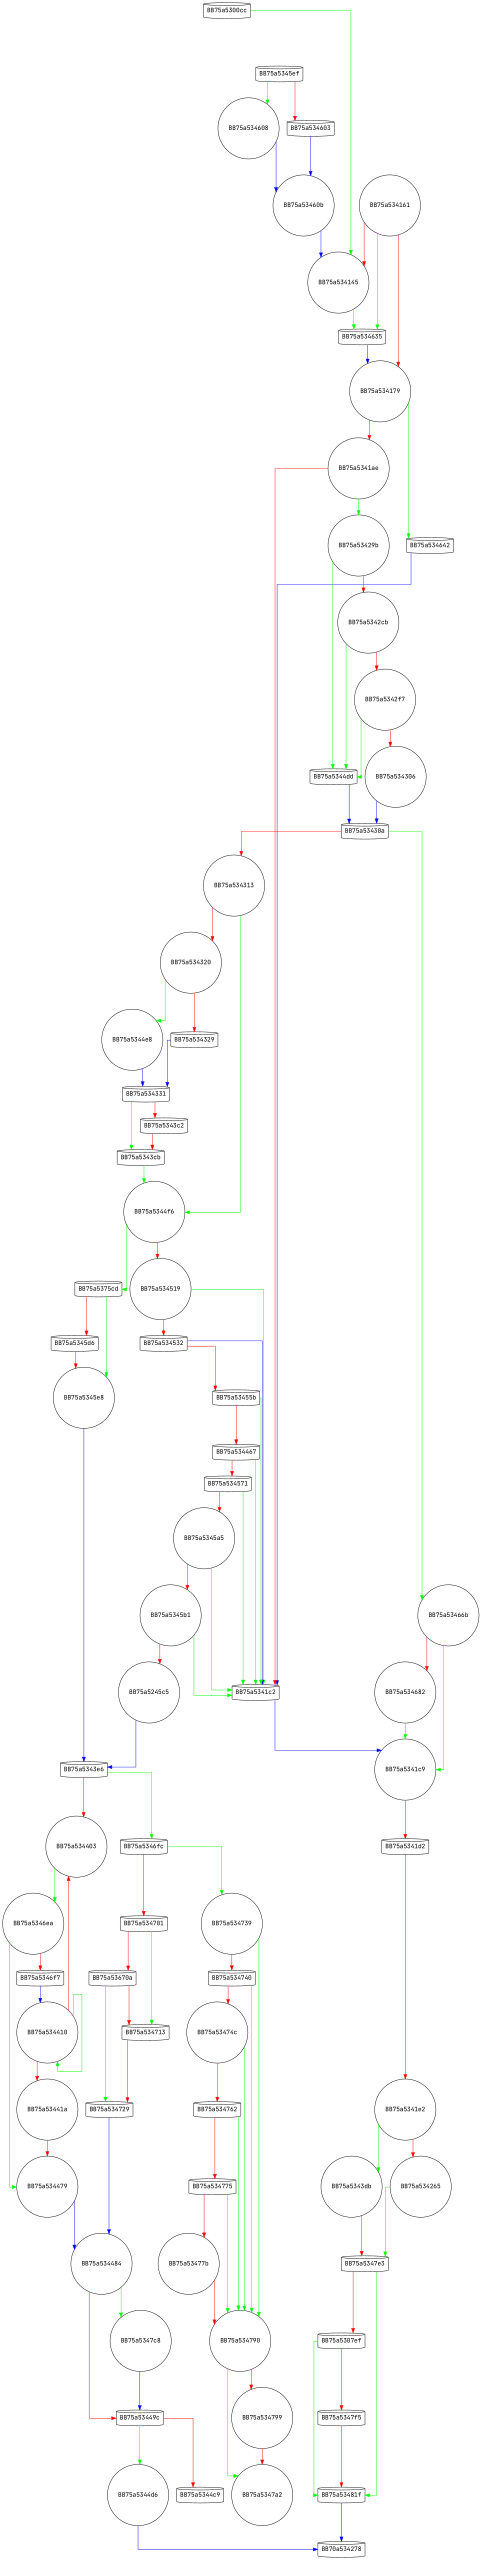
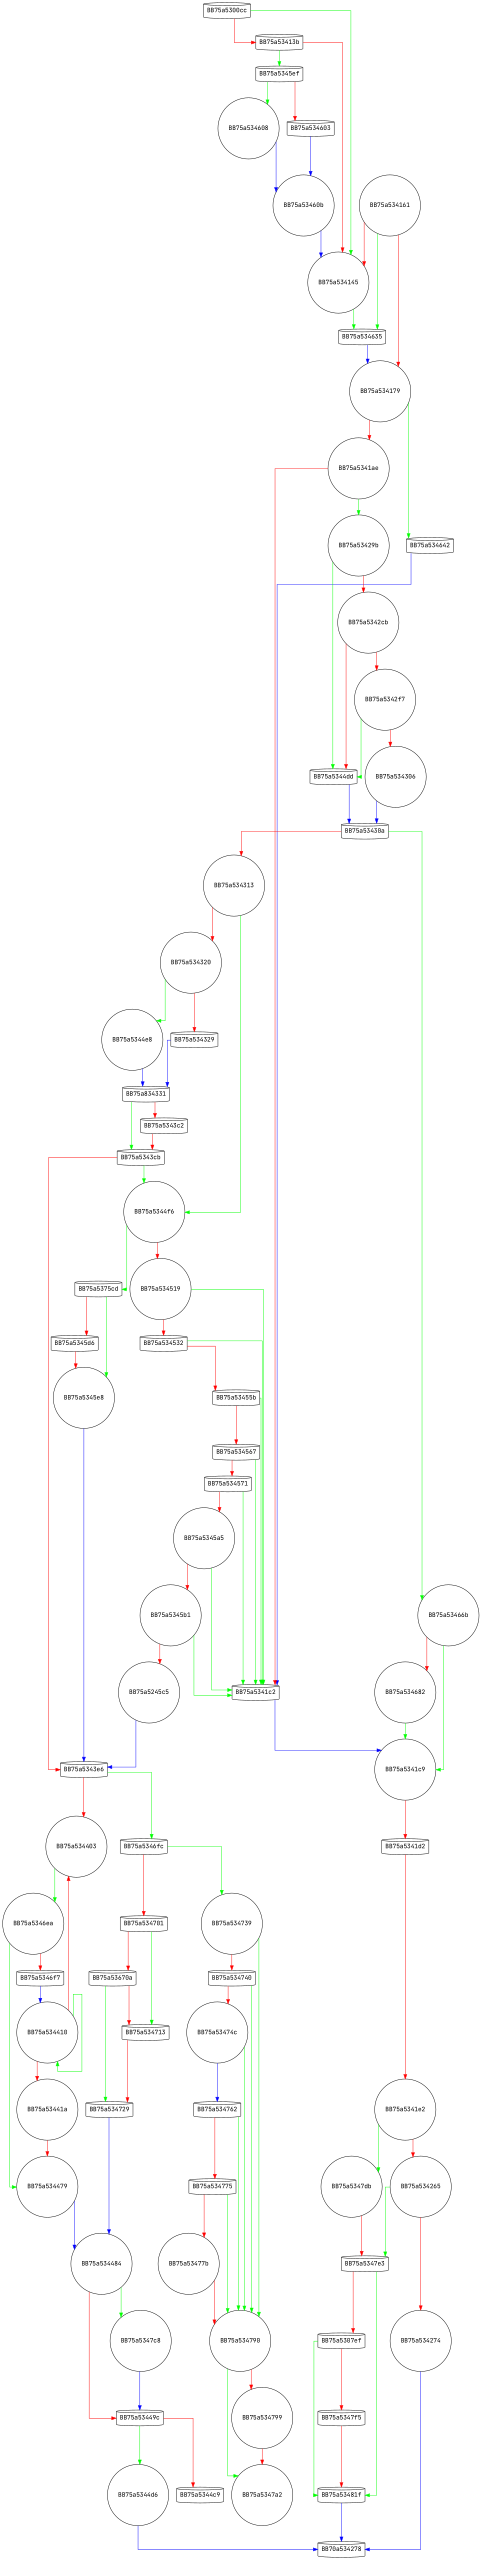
  digraph {
    fontname="JetBrains Mono"
    splines=ortho
    node [fontname="JetBrains Mono" shape=circle]
    edge [color=red fontname="JetBrains Mono"]
    n1 [label=BB75a5300cc shape=cylinder]
    BB75a534145
+   BB75a53413b [shape=cylinder]
    BB75a534635 [shape=cylinder]
    BB75a5345ef [shape=cylinder]
    BB75a534179
    BB75a534161
    BB75a534608
    BB75a534603 [shape=cylinder]
    BB75a53460b
    BB75a534642 [shape=cylinder]
    BB75a5341ae
    BB75a5341c2 [shape=cylinder]
    BB75a53429b
    BB75a5341c9
    BB75a5344dd [shape=cylinder]
    BB75a5342cb
    BB75a53430a [shape=cylinder]
    BB75a5342f7
    BB75a5341d2 [shape=cylinder]
    BB75a5341e2
-   BB75a5347db [label=BB75a5343db]
+   BB75a5347db
    BB75a534265
    BB75a5347e3 [shape=cylinder]
+   BB75a534274
    BB75a53481f [shape=cylinder]
    n27 [label=BB75a5307ef shape=cylinder]
    n28 [label=BB70a534278 shape=cylinder]
    BB75a5347f5 [shape=cylinder]
    BB75a53466b
    BB75a534313
    BB75a534306
    BB75a534682
    BB75a5344f6
    BB75a534320
    n36 [label=BB75a5375cd shape=cylinder]
    BB75a534519
    BB75a5344e8
    BB75a534329 [shape=cylinder]
    BB75a5345e8
    BB75a5345d6 [shape=cylinder]
    BB75a534532 [shape=cylinder]
-   BB75a534331 [shape=cylinder]
+   BB75a534331 [shape=cylinder label=BB75a834331]
    BB75a5343cb [shape=cylinder]
    BB75a5343c2 [shape=cylinder]
    BB75a5343e6 [shape=cylinder]
    BB75a5346fc [shape=cylinder]
    BB75a534403
    BB75a534739
    BB75a534701 [shape=cylinder]
    BB75a5346ea
    BB75a534790
    BB75a534740 [shape=cylinder]
    BB75a534713 [shape=cylinder]
    n55 [label=BB75a53670a shape=cylinder]
    BB75a534479
    BB75a5346f7 [shape=cylinder]
    BB75a534410
    BB75a53441a
    BB75a534484
    BB75a5347c8
    BB75a53449c [shape=cylinder]
    BB75a5344d6
    BB75a5344c9 [shape=cylinder]
    BB75a53455b [shape=cylinder]
-   BB75a534567 [shape=cylinder label=BB75a534467]
+   BB75a534567 [shape=cylinder]
    BB75a534571 [shape=cylinder]
    BB75a5345a5
    BB75a5345b1
    n70 [label=BB75a5245c5]
    BB75a5347a2
    BB75a534799
    BB75a53474c
    BB75a534729 [shape=cylinder]
    BB75a534762 [shape=cylinder]
    BB75a534775 [shape=cylinder]
    BB75a53477b
    n1 -> BB75a534145 [color=green]
+   n1 -> BB75a53413b
    BB75a534145 -> BB75a534635 [color=green]
+   BB75a53413b -> BB75a534145
+   BB75a53413b -> BB75a5345ef [color=green]
    BB75a534635 -> BB75a534179 [color=blue]
    BB75a5345ef -> BB75a534608 [color=green]
    BB75a5345ef -> BB75a534603
    BB75a534179 -> BB75a534642 [color=green]
    BB75a534179 -> BB75a5341ae
    BB75a534161 -> BB75a534145
    BB75a534161 -> BB75a534635 [color=green]
    BB75a534161 -> BB75a534179
    BB75a534608 -> BB75a53460b [color=blue]
    BB75a534603 -> BB75a53460b [color=blue]
    BB75a53460b -> BB75a534145 [color=blue]
    BB75a534642 -> BB75a5341c2 [color=blue]
    BB75a5341ae -> BB75a5341c2
    BB75a5341ae -> BB75a53429b [color=green]
    BB75a5341c2 -> BB75a5341c9 [color=blue]
    BB75a53429b -> BB75a5344dd [color=green]
    BB75a53429b -> BB75a5342cb
    BB75a5341c9 -> BB75a5341d2
    BB75a5344dd -> BB75a53430a [color=blue]
-   BB75a5342cb -> BB75a5344dd [color=green]
+   BB75a5342cb -> BB75a5344dd
    BB75a5342cb -> BB75a5342f7
    BB75a53430a -> BB75a53466b [color=green]
    BB75a53430a -> BB75a534313
    BB75a5342f7 -> BB75a5344dd [color=green]
    BB75a5342f7 -> BB75a534306
    BB75a5341d2 -> BB75a5341e2
    BB75a5341e2 -> BB75a5347db [color=green]
    BB75a5341e2 -> BB75a534265
    BB75a5347db -> BB75a5347e3
    BB75a534265 -> BB75a5347e3 [color=green]
+   BB75a534265 -> BB75a534274
    BB75a5347e3 -> BB75a53481f [color=green]
    BB75a5347e3 -> n27
+   BB75a534274 -> n28 [color=blue]
    BB75a53481f -> n28 [color=blue]
    n27 -> BB75a53481f [color=green]
    n27 -> BB75a5347f5
    BB75a5347f5 -> BB75a53481f
    BB75a53466b -> BB75a5341c9 [color=green]
    BB75a53466b -> BB75a534682
    BB75a534313 -> BB75a5344f6 [color=green]
    BB75a534313 -> BB75a534320
    BB75a534306 -> BB75a53430a [color=blue]
    BB75a534682 -> BB75a5341c9 [color=green]
    BB75a5344f6 -> n36 [color=green]
    BB75a5344f6 -> BB75a534519
    BB75a534320 -> BB75a5344e8 [color=green]
    BB75a534320 -> BB75a534329
    n36 -> BB75a5345e8 [color=green]
    n36 -> BB75a5345d6
    BB75a534519 -> BB75a5341c2 [color=green]
    BB75a534519 -> BB75a534532
    BB75a5344e8 -> BB75a534331 [color=blue]
    BB75a534329 -> BB75a534331 [color=blue]
    BB75a5345e8 -> BB75a5343e6 [color=blue]
    BB75a5345d6 -> BB75a5345e8
-   BB75a534532 -> BB75a5341c2 [color=blue]
+   BB75a534532 -> BB75a5341c2 [color=green]
    BB75a534532 -> BB75a53455b
    BB75a534331 -> BB75a5343cb [color=green]
    BB75a534331 -> BB75a5343c2
    BB75a5343cb -> BB75a5344f6 [color=green]
+   BB75a5343cb -> BB75a5343e6
    BB75a5343c2 -> BB75a5343cb
    BB75a5343e6 -> BB75a5346fc [color=green]
    BB75a5343e6 -> BB75a534403
    BB75a5346fc -> BB75a534739 [color=green]
    BB75a5346fc -> BB75a534701
    BB75a534403 -> BB75a5346ea [color=green]
    BB75a534739 -> BB75a534790 [color=green]
    BB75a534739 -> BB75a534740
    BB75a534701 -> BB75a534713 [color=green]
    BB75a534701 -> n55
    BB75a5346ea -> BB75a534479 [color=green]
    BB75a5346ea -> BB75a5346f7
    BB75a534790 -> BB75a5347a2 [color=green]
    BB75a534790 -> BB75a534799
    BB75a534740 -> BB75a534790 [color=green]
    BB75a534740 -> BB75a53474c
    BB75a534713 -> BB75a534729
    n55 -> BB75a534713
    n55 -> BB75a534729 [color=green]
    BB75a534479 -> BB75a534484 [color=blue]
    BB75a5346f7 -> BB75a534410 [color=blue]
    BB75a534410 -> BB75a534403
    BB75a534410 -> BB75a534410 [color=green]
    BB75a534410 -> BB75a53441a
    BB75a53441a -> BB75a534479
    BB75a534484 -> BB75a5347c8 [color=green]
    BB75a534484 -> BB75a53449c
    BB75a5347c8 -> BB75a53449c [color=blue]
    BB75a53449c -> BB75a5344d6 [color=green]
    BB75a53449c -> BB75a5344c9
    BB75a5344d6 -> n28 [color=blue]
    BB75a53455b -> BB75a5341c2 [color=green]
    BB75a53455b -> BB75a534567
    BB75a534567 -> BB75a5341c2 [color=green]
    BB75a534567 -> BB75a534571
    BB75a534571 -> BB75a5341c2 [color=green]
    BB75a534571 -> BB75a5345a5
    BB75a5345a5 -> BB75a5341c2 [color=green]
    BB75a5345a5 -> BB75a5345b1
    BB75a5345b1 -> BB75a5341c2 [color=green]
    BB75a5345b1 -> n70
    n70 -> BB75a5343e6 [color=blue]
    BB75a534799 -> BB75a5347a2
    BB75a53474c -> BB75a534790 [color=green]
-   BB75a53474c -> BB75a534762
+   BB75a53474c -> BB75a534762 [color=blue]
    BB75a534729 -> BB75a534484 [color=blue]
    BB75a534762 -> BB75a534790 [color=green]
    BB75a534762 -> BB75a534775
    BB75a534775 -> BB75a534790 [color=green]
    BB75a534775 -> BB75a53477b
    BB75a53477b -> BB75a534790
  }
